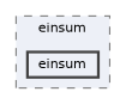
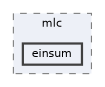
  digraph {
    compound=true
    n1 [color=grey25 fillcolor="#edf0f7" fontname=Helvetica fontsize=10 height=0.2 label=einsum shape=box style="filled,bold" width=0.4]
    subgraph cluster_1 {
      bgcolor="#edf0f7"
      fontname=Helvetica
      fontsize=10
-     label=einsum
+     label=mlc
      pencolor=grey50
      style="filled,dashed"
      n1
    }
  }
